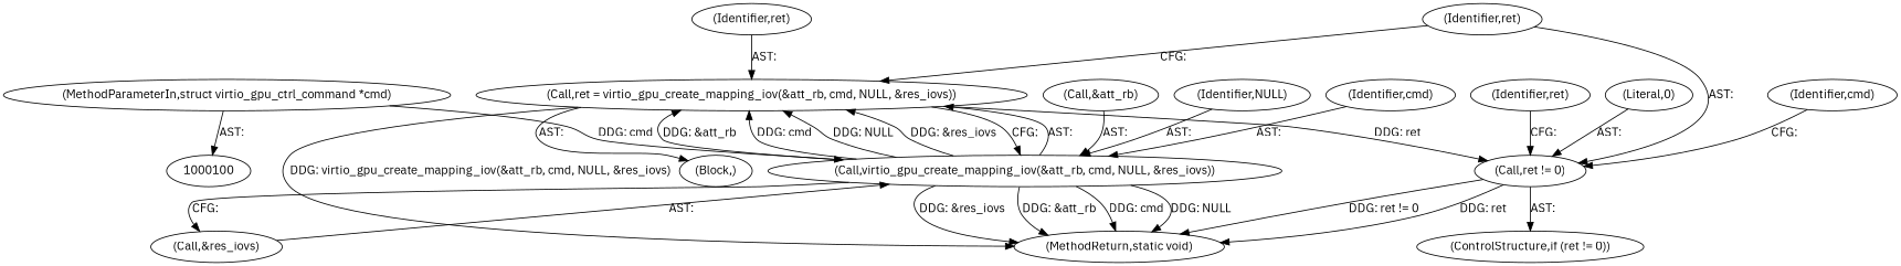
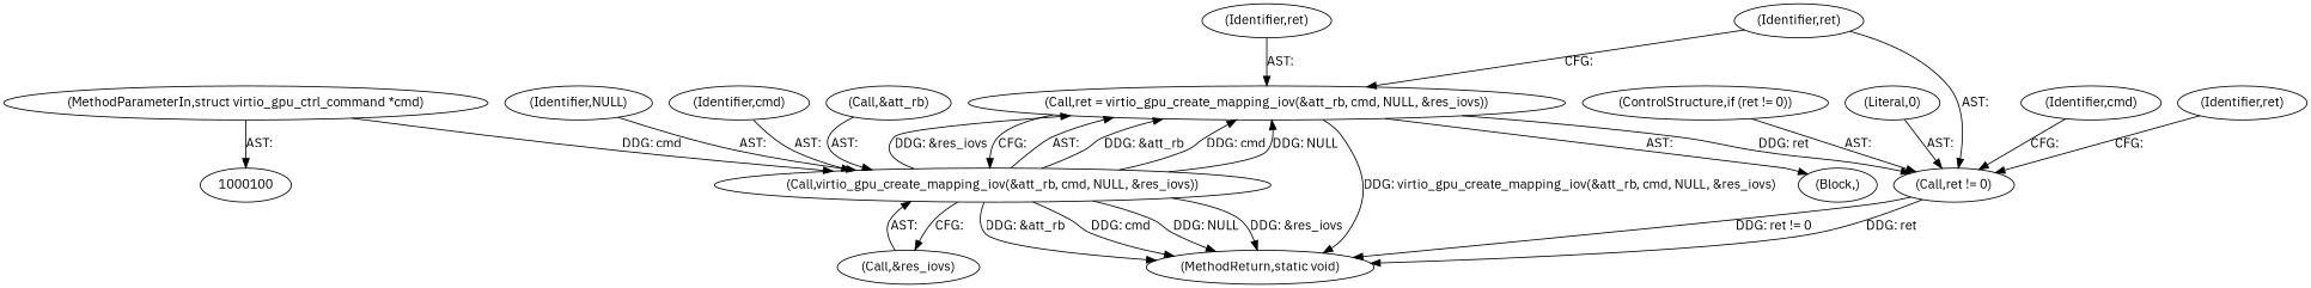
  digraph {
    fontname="IBM Plex Sans"
    node [fontname="IBM Plex Sans"]
    edge [fontname="IBM Plex Sans"]
    n1 [label="(Call,ret = virtio_gpu_create_mapping_iov(&att_rb, cmd, NULL, &res_iovs))"]
    n2 [label="(Call,virtio_gpu_create_mapping_iov(&att_rb, cmd, NULL, &res_iovs))"]
    n3 [label="(Call,ret != 0)"]
    n4 [label="(MethodReturn,static void)"]
    n5 [label="(Block,)"]
    n6 [label="(Call,&res_iovs)"]
    n7 [label="(ControlStructure,if (ret != 0))"]
    n8 [label="(MethodParameterIn,struct virtio_gpu_ctrl_command *cmd)"]
    1000100
    n10 [label="(Literal,0)"]
    n11 [label="(Identifier,ret)"]
    n12 [label="(Identifier,cmd)"]
    n13 [label="(Identifier,ret)"]
    n14 [label="(Identifier,ret)"]
    n15 [label="(Identifier,NULL)"]
    n16 [label="(Identifier,cmd)"]
    n17 [label="(Call,&att_rb)"]
    n1 -> n2 [label="CFG: "]
    n1 -> n3 [label="DDG: ret"]
    n1 -> n4 [label="DDG: virtio_gpu_create_mapping_iov(&att_rb, cmd, NULL, &res_iovs)"]
    n1 -> n5 [label="AST: "]
    n2 -> n1 [label="AST: "]
    n2 -> n1 [label="DDG: &att_rb"]
    n2 -> n1 [label="DDG: cmd"]
    n2 -> n1 [label="DDG: NULL"]
    n2 -> n1 [label="DDG: &res_iovs"]
    n2 -> n4 [label="DDG: cmd"]
    n2 -> n4 [label="DDG: NULL"]
    n2 -> n4 [label="DDG: &res_iovs"]
    n2 -> n4 [label="DDG: &att_rb"]
    n2 -> n6 [label="CFG: "]
    n3 -> n4 [label="DDG: ret != 0"]
    n3 -> n4 [label="DDG: ret"]
-   n3 -> n7 [label="AST: "]
+   n7 -> n3 [label="AST: "]
    n6 -> n2 [label="AST: "]
    n8 -> n2 [label="DDG: cmd"]
    n8 -> 1000100 [label="AST: "]
    n10 -> n3 [label="AST: "]
    n11 -> n1 [label="CFG: "]
    n11 -> n3 [label="AST: "]
    n12 -> n3 [label="CFG: "]
    n13 -> n3 [label="CFG: "]
    n14 -> n1 [label="AST: "]
    n15 -> n2 [label="AST: "]
    n16 -> n2 [label="AST: "]
    n17 -> n2 [label="AST: "]
  }
